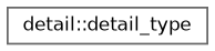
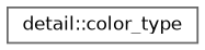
  digraph {
    rankdir=LR
-   n1 [color=grey40 fillcolor=white fontname=Helvetica fontsize=10 height=0.2 label="detail::detail_type" shape=box style=filled width=0.4]
+   n1 [color=grey40 fillcolor=white fontname=Helvetica fontsize=10 height=0.2 label="detail::color_type" shape=box style=filled width=0.4]
  }
